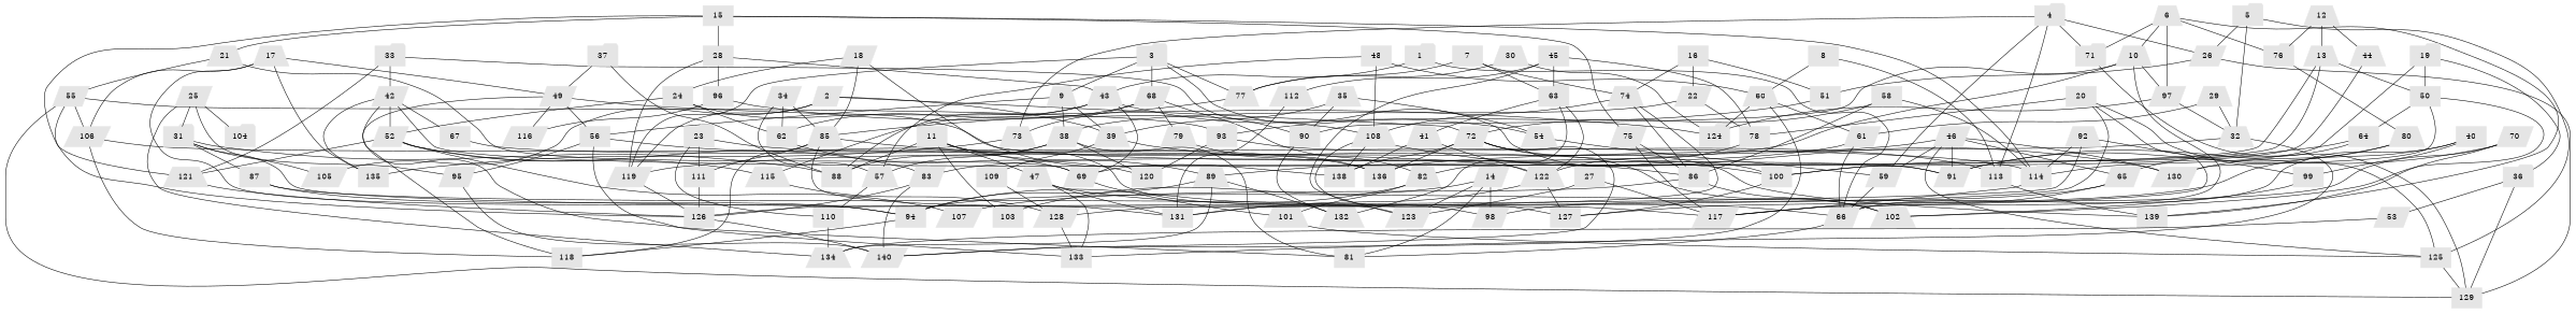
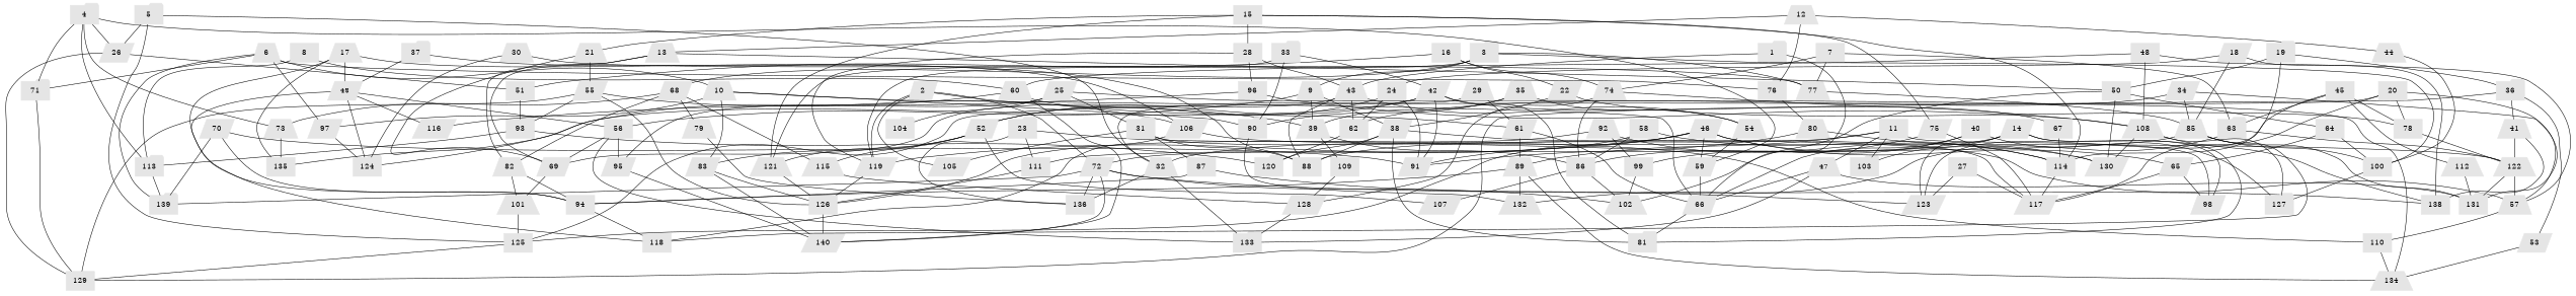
  graph {
    node [color=gray90 shape=parallelogram style=filled]
    1 [shape=folder]
    43 [shape=trapezium]
    66
    88 [shape=box]
    69
    62 [shape=box]
    54 [shape=trapezium]
    81 [shape=folder]
    39 [shape=trapezium]
    2
    72
    105
    119
    86 [shape=box]
    109 [shape=box]
    139 [shape=folder]
    138 [shape=box]
    136 [shape=box]
    102 [shape=trapezium]
    140
    126 [shape=box]
    3 [shape=folder]
    9 [shape=trapezium]
    68
    77 [shape=trapezium]
    100 [shape=box]
    38
    56 [shape=box]
    73 [shape=trapezium]
    82 [shape=trapezium]
    115 [shape=trapezium]
    79 [shape=trapezium]
    85 [shape=trapezium]
    127 [shape=folder]
    4 [shape=folder]
    26
    59
    71 [shape=folder]
    113 [shape=folder]
    51 [shape=box]
    129 [shape=box]
    135 [shape=box]
    5 [shape=folder]
    32 [shape=trapezium]
    125 [shape=box]
    133 [shape=folder]
    6 [shape=trapezium]
    10 [shape=trapezium]
    76 [shape=folder]
    97
    83
    90 [shape=folder]
    80 [shape=trapezium]
    124 [shape=folder]
    7 [shape=box]
    63 [shape=folder]
    74 [shape=trapezium]
    122 [shape=trapezium]
    132 [shape=trapezium]
    108 [shape=trapezium]
    128
    8 [shape=box]
    60 [shape=trapezium]
    61
    57 [shape=trapezium]
    120 [shape=folder]
    95
    11 [shape=box]
    47 [shape=trapezium]
    89 [shape=trapezium]
    98
    103 [shape=folder]
    131 [shape=folder]
    94 [shape=box]
    134 [shape=trapezium]
    12 [shape=trapezium]
    13 [shape=trapezium]
    44 [shape=trapezium]
    50 [shape=box]
    130
    64 [shape=box]
    101 [shape=trapezium]
    14
    123
    15 [shape=box]
    21 [shape=trapezium]
    28 [shape=box]
    75
    114 [shape=folder]
    121 [shape=trapezium]
    55
    96 [shape=box]
    117
    16 [shape=box]
    22
    78 [shape=box]
    93 [shape=folder]
    17 [shape=trapezium]
    49
    106
    116
    118 [shape=box]
    24 [shape=box]
    18
    52
    91
    111 [shape=box]
    19 [shape=folder]
    36 [shape=folder]
    41 [shape=trapezium]
    53
    20 [shape=box]
    23 [shape=folder]
    110 [shape=box]
    107
    31 [shape=folder]
    25
    104 [shape=folder]
    87 [shape=box]
    27 [shape=box]
    29 [shape=trapezium]
    30 [shape=trapezium]
    33 [shape=folder]
    42
    67 [shape=box]
    34
    35 [shape=trapezium]
    37 [shape=folder]
    40 [shape=box]
    99 [shape=box]
    45 [shape=box]
    112 [shape=trapezium]
    46
    65
    48 [shape=box]
    58 [shape=box]
    70
    92 [shape=trapezium]
    1 -- 43
    1 -- 66
    43 -- 88
    43 -- 69
    43 -- 62
    43 -- 54
    66 -- 81
    69 -- 101
    62 -- 120
    54 -- 59
    39 -- 86
    39 -- 109
    2 -- 39
    2 -- 72
    2 -- 105
    2 -- 119
    72 -- 139
    72 -- 138
    72 -- 136
    72 -- 102
    72 -- 140
    119 -- 126
    86 -- 102
    86 -- 107
    109 -- 128
    126 -- 140
    3 -- 119
    3 -- 9
    3 -- 68
    3 -- 77
    3 -- 100
    9 -- 39
    9 -- 38
    9 -- 56
    68 -- 73
    68 -- 82
    68 -- 115
    68 -- 79
    77 -- 85
    100 -- 127
    38 -- 88
    38 -- 81
    38 -- 57
    38 -- 120
    56 -- 69
    56 -- 133
    56 -- 95
    73 -- 135
    82 -- 94
    82 -- 101
    115 -- 128
    79 -- 136
    85 -- 100
    85 -- 131
    85 -- 118
    85 -- 111
    4 -- 73
    4 -- 26
    4 -- 59
    4 -- 71
    4 -- 113
    26 -- 51
    26 -- 129
    59 -- 66
    71 -- 129
    113 -- 139
    51 -- 93
    5 -- 26
    5 -- 32
    5 -- 125
    32 -- 136
    32 -- 133
    125 -- 129
    6 -- 139
    6 -- 71
    6 -- 10
    6 -- 76
    6 -- 97
    10 -- 66
    10 -- 97
    10 -- 83
    10 -- 90
    76 -- 80
    97 -- 124
    83 -- 140
    83 -- 126
    90 -- 132
    80 -- 130
    80 -- 91
    7 -- 77
    7 -- 63
    7 -- 74
    63 -- 122
    63 -- 132
    74 -- 86
    74 -- 108
    74 -- 128
-   122 -- 127
+   122 -- 57
    122 -- 131
    108 -- 138
    108 -- 127
    108 -- 130
    128 -- 133
    8 -- 113
    8 -- 60
    60 -- 140
    60 -- 124
    60 -- 61
    61 -- 66
    61 -- 89
    57 -- 110
    95 -- 140
    11 -- 88
    11 -- 47
    11 -- 89
    11 -- 98
    11 -- 103
    47 -- 66
    47 -- 133
    47 -- 131
    89 -- 132
    89 -- 94
    89 -- 134
    94 -- 118
    12 -- 76
    12 -- 13
    12 -- 44
    13 -- 69
    13 -- 82
    13 -- 50
    44 -- 100
    50 -- 102
    50 -- 130
    50 -- 64
    64 -- 100
    64 -- 65
    101 -- 125
    14 -- 81
-   97 -- 32
+   14 -- 32
    14 -- 98
    14 -- 103
    14 -- 123
    15 -- 21
    15 -- 28
    15 -- 75
    15 -- 114
    15 -- 121
    21 -- 69
    21 -- 55
    28 -- 43
    28 -- 119
    28 -- 96
    75 -- 86
    75 -- 117
    114 -- 117
    121 -- 126
    55 -- 126
    55 -- 129
    55 -- 93
    55 -- 106
    96 -- 108
    96 -- 116
    16 -- 51
    16 -- 74
    16 -- 22
    22 -- 38
    22 -- 78
    78 -- 122
    93 -- 113
    93 -- 120
    17 -- 135
    17 -- 94
    17 -- 49
    17 -- 106
    49 -- 56
    49 -- 124
    49 -- 116
    49 -- 118
    106 -- 122
    106 -- 118
    24 -- 62
    24 -- 52
    24 -- 91
    18 -- 138
    18 -- 85
    18 -- 24
    52 -- 115
    52 -- 83
    52 -- 121
    52 -- 107
    111 -- 126
    19 -- 50
    19 -- 114
    19 -- 36
    36 -- 129
-   63 -- 41
+   36 -- 41
    36 -- 53
    41 -- 138
    41 -- 122
    53 -- 134
    20 -- 125
    20 -- 131
    20 -- 117
    20 -- 78
    23 -- 136
    23 -- 111
    23 -- 110
    110 -- 134
    31 -- 88
    31 -- 105
    31 -- 117
    31 -- 87
    25 -- 95
    25 -- 134
    25 -- 31
    25 -- 104
    87 -- 94
    87 -- 123
    27 -- 123
    27 -- 117
    29 -- 32
    29 -- 61
    30 -- 77
    30 -- 124
    33 -- 90
    33 -- 121
    33 -- 42
    42 -- 81
    42 -- 135
    42 -- 52
    42 -- 91
    42 -- 67
    67 -- 114
    34 -- 62
    34 -- 85
    34 -- 57
    35 -- 54
    35 -- 39
    35 -- 90
    37 -- 88
    37 -- 49
    40 -- 66
    40 -- 127
    40 -- 99
    99 -- 102
    45 -- 63
    45 -- 123
    45 -- 78
    45 -- 112
    112 -- 131
    46 -- 119
    46 -- 59
    46 -- 125
    46 -- 130
    46 -- 91
    46 -- 65
    65 -- 98
    65 -- 117
    48 -- 108
    48 -- 60
    48 -- 57
    58 -- 72
    58 -- 86
    58 -- 114
    70 -- 139
    70 -- 94
    70 -- 91
    92 -- 126
    92 -- 114
    92 -- 99
  }
